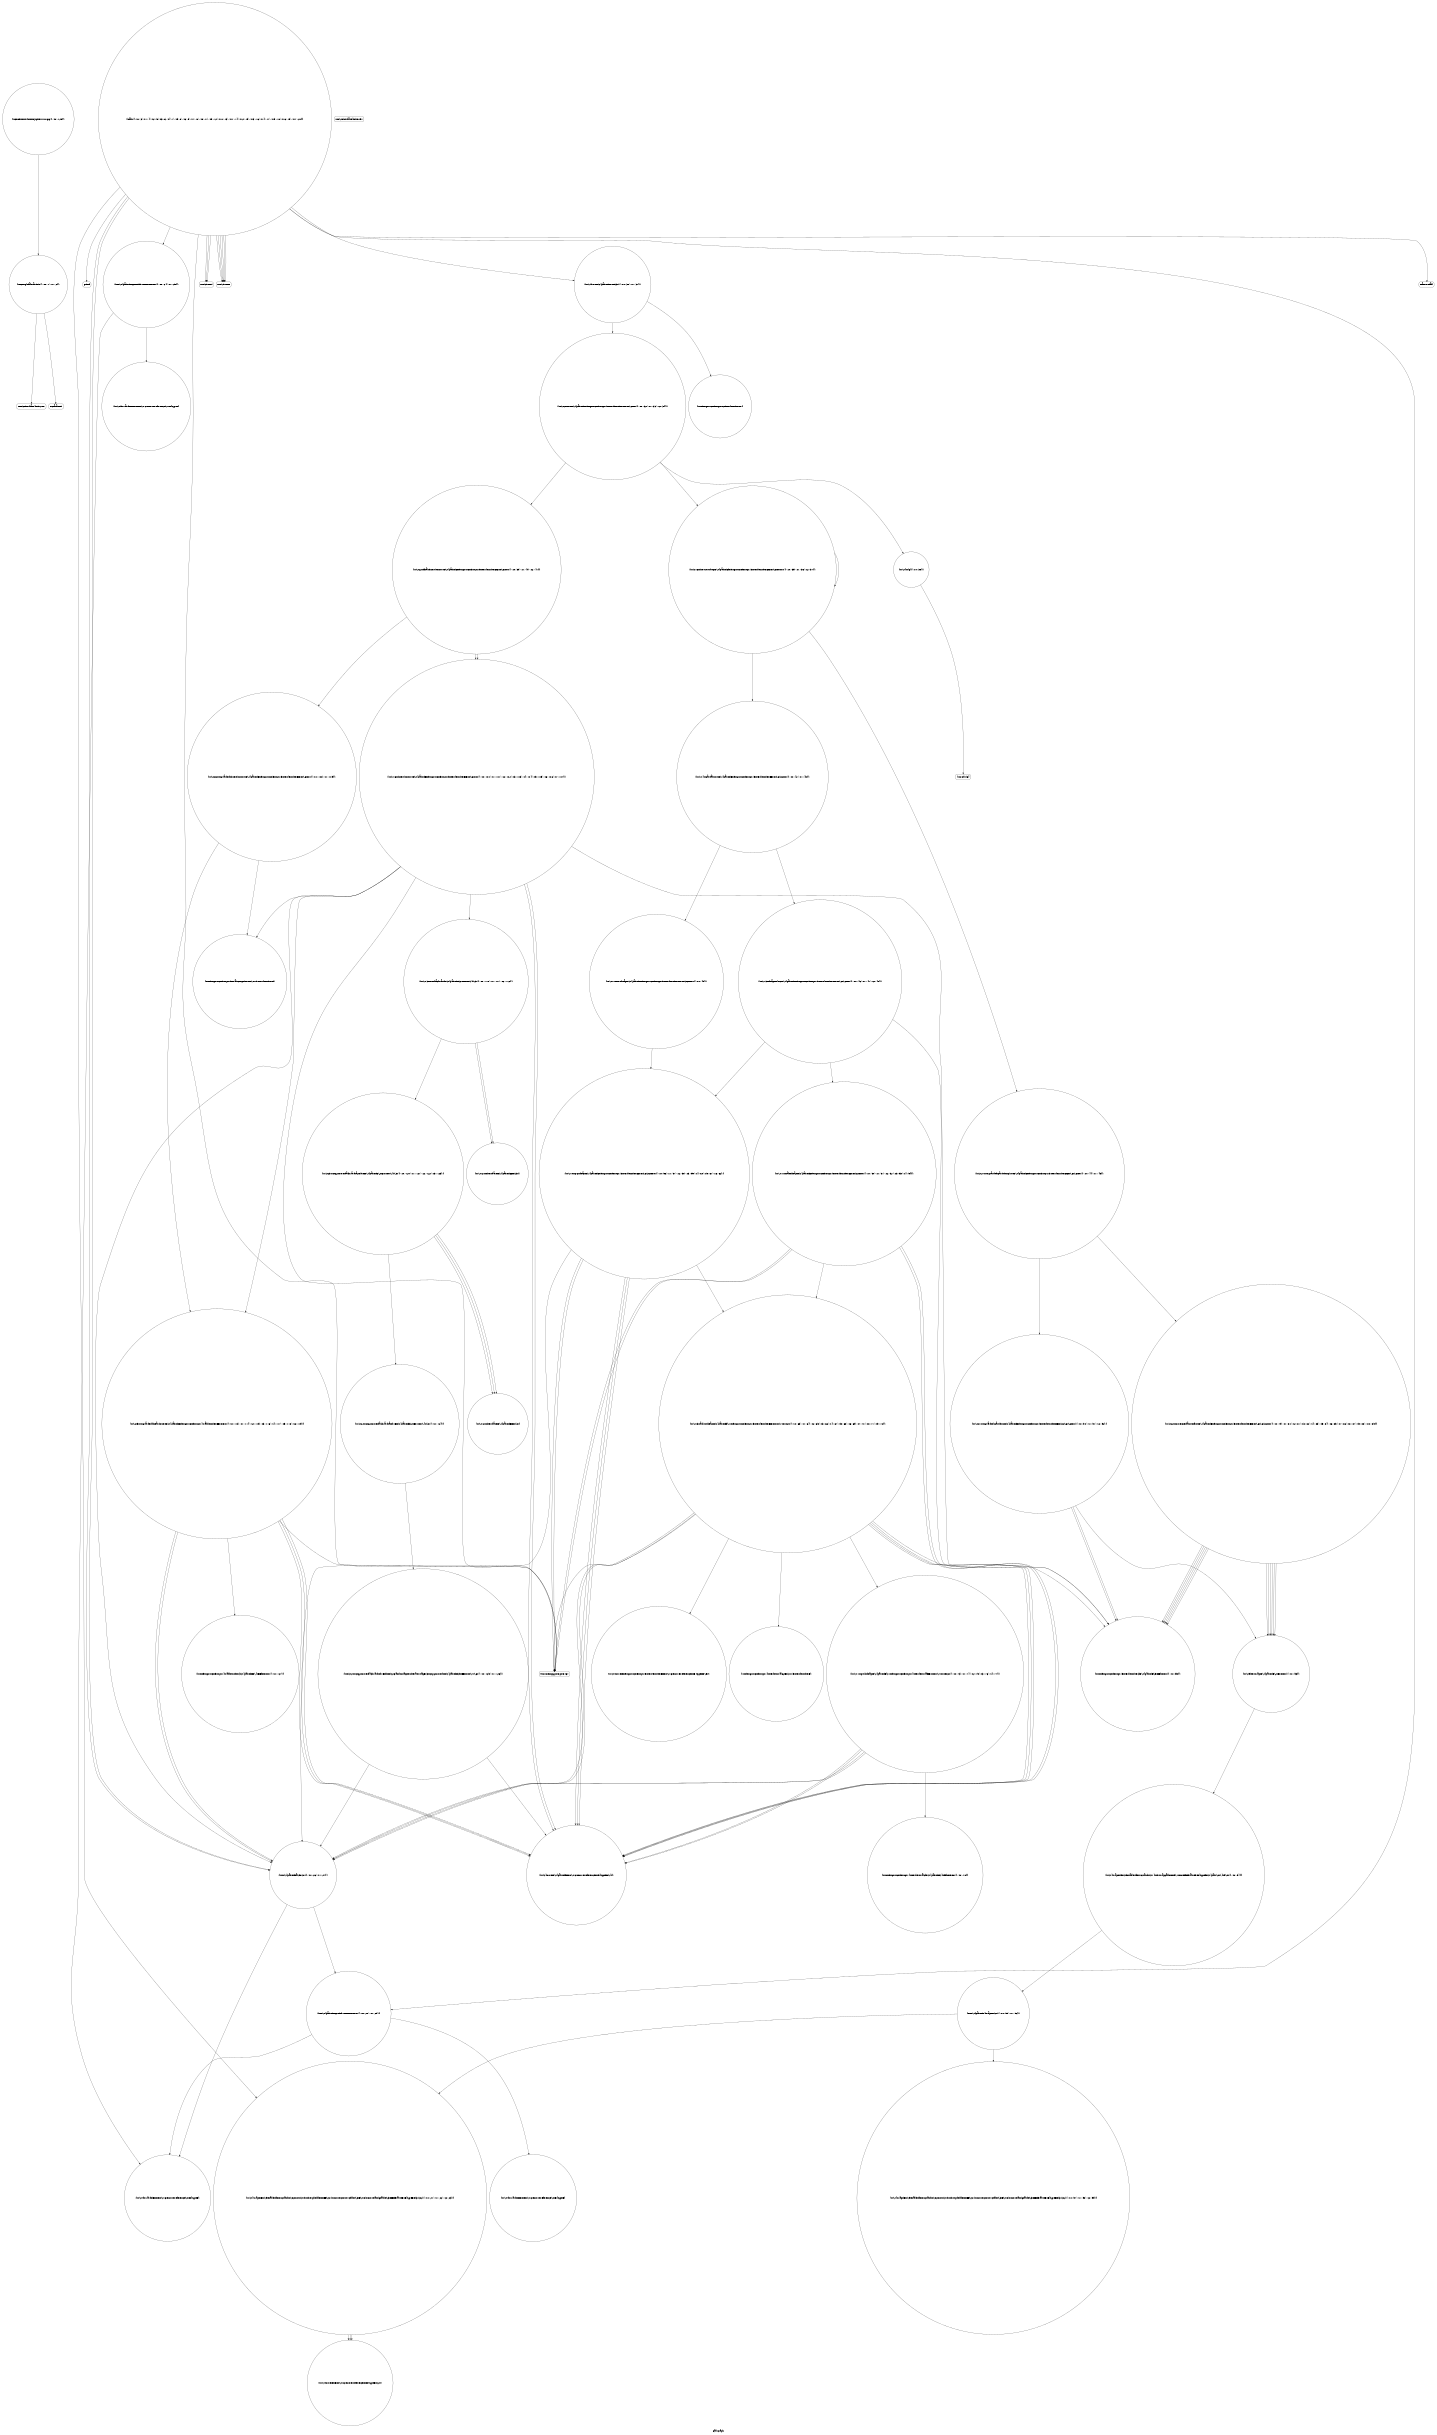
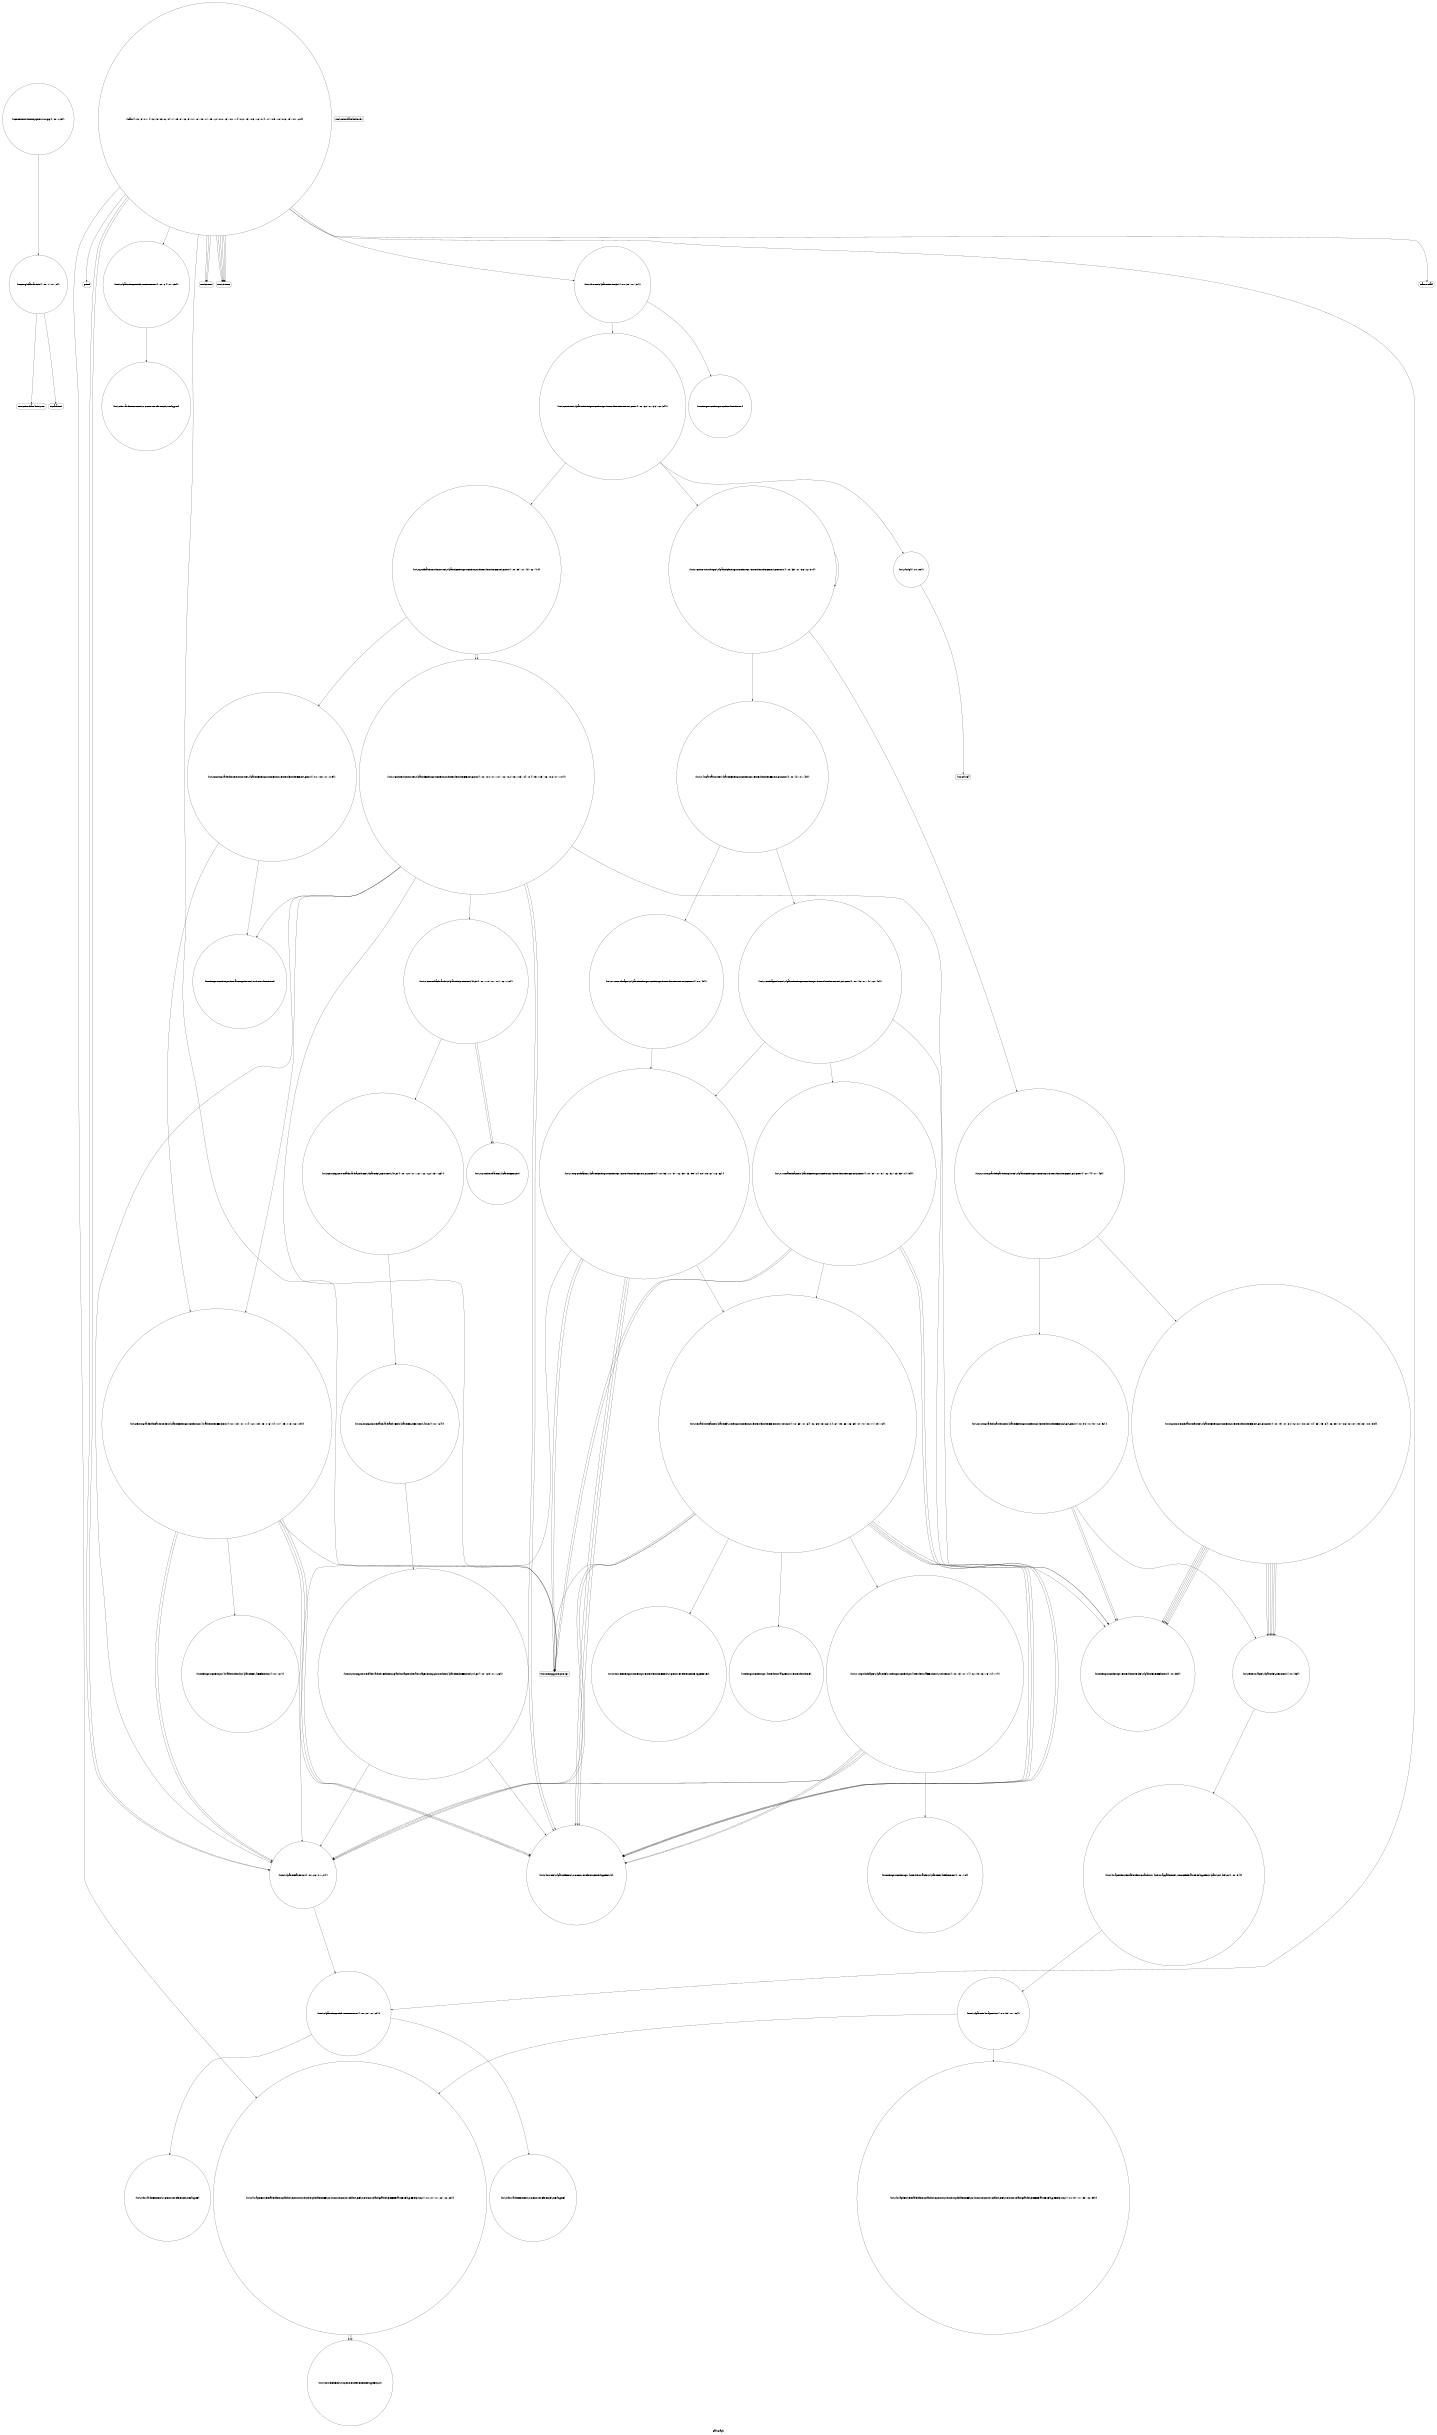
  digraph {
    label="Call Graph"
    node [shape=circle]
    edge [color=black tailport=s0]
    n1 [label="{__cxx_global_var_init|{<s0>1|<s1>2}}"]
    n2 [label="{_ZNSt8ios_base4InitC1Ev}" shape=Mrecord]
    n3 [label="{__cxa_atexit}" shape=Mrecord]
    n4 [label="{llvm.ctlz.i64}" shape=Mrecord]
    n5 [label="{_ZSt4swapIxENSt9enable_ifIXsr6__and_ISt6__not_ISt15__is_tuple_likeIT_EESt21is_move_constructibleIS3_ESt18is_move_assignableIS3_EEE5valueEvE4typeERS3_SC_|{<s0>21|<s1>22|<s2>23}}"]
    n6 [label="{_ZSt4moveIRxEONSt16remove_referenceIT_E4typeEOS2_}"]
    n7 [label="{_ZSt12__miter_baseIPSt4pairIxiEET_S3_}"]
    n8 [label="{printf}" shape=Mrecord]
    n9 [label="{_ZSt16__introsort_loopIPSt4pairIxiElN9__gnu_cxx5__ops15_Iter_less_iterEEvT_S6_T0_T1_|{<s0>35|<s1>36|<s2>37}}"]
    n10 [label="{_ZSt14__partial_sortIPSt4pairIxiEN9__gnu_cxx5__ops15_Iter_less_iterEEvT_S6_S6_T0_|{<s0>42|<s1>43}}"]
    n11 [label="{_ZSt27__unguarded_partition_pivotIPSt4pairIxiEN9__gnu_cxx5__ops15_Iter_less_iterEET_S6_S6_T0_|{<s0>44|<s1>45}}"]
    n12 [label="{_ZSt13__heap_selectIPSt4pairIxiEN9__gnu_cxx5__ops15_Iter_less_iterEEvT_S6_S6_T0_|{<s0>46|<s1>47|<s2>48}}"]
    n13 [label="{_ZSt11__sort_heapIPSt4pairIxiEN9__gnu_cxx5__ops15_Iter_less_iterEEvT_S6_RT0_|{<s0>49}}"]
    n14 [label="{_ZSt22__move_median_to_firstIPSt4pairIxiEN9__gnu_cxx5__ops15_Iter_less_iterEEvT_S6_S6_S6_T0_|{<s0>79|<s1>80|<s2>81|<s3>82|<s4>83|<s5>84|<s6>85|<s7>86|<s8>87|<s9>88|<s10>89}}"]
    n15 [label="{_ZSt21__unguarded_partitionIPSt4pairIxiEN9__gnu_cxx5__ops15_Iter_less_iterEET_S6_S6_S6_T0_|{<s0>90|<s1>91|<s2>92}}"]
    n16 [label="{_ZSt11__make_heapIPSt4pairIxiEN9__gnu_cxx5__ops15_Iter_less_iterEEvT_S6_RT0_|{<s0>50|<s1>51|<s2>52|<s3>53|<s4>54}}"]
    n17 [label="{_ZNK9__gnu_cxx5__ops15_Iter_less_iterclIPSt4pairIxiES5_EEbT_T0_|{<s0>55}}"]
    n18 [label="{_ZSt10__pop_heapIPSt4pairIxiEN9__gnu_cxx5__ops15_Iter_less_iterEEvT_S6_S6_RT0_|{<s0>56|<s1>57|<s2>58|<s3>59|<s4>60|<s5>61|<s6>62}}"]
    n19 [label="{_ZSt9iter_swapIPSt4pairIxiES2_EvT_T0_|{<s0>93}}"]
    n20 [label="{_ZSt4moveIRSt4pairIxiEEONSt16remove_referenceIT_E4typeEOS4_}"]
    n21 [label="{llvm.memcpy.p0i8.p0i8.i64}" shape=Mrecord]
    n22 [label="{_ZSt13__adjust_heapIPSt4pairIxiElS1_N9__gnu_cxx5__ops15_Iter_less_iterEEvT_T0_S7_T1_T2_|{<s0>63|<s1>64|<s2>65|<s3>66|<s4>67|<s5>68|<s6>69|<s7>70|<s8>71|<s9>72}}"]
    n23 [label="{_ZSt11__push_heapIPSt4pairIxiElS1_N9__gnu_cxx5__ops14_Iter_less_valEEvT_T0_S7_T1_RT2_|{<s0>73|<s1>74|<s2>75|<s3>76|<s4>77}}"]
    n24 [label="{_ZNSt4pairIxiEaSEOS0_|{<s0>26|<s1>27}}"]
    n25 [label="{_ZSt4moveIRN9__gnu_cxx5__ops15_Iter_less_iterEEONSt16remove_referenceIT_E4typeEOS5_}"]
    n26 [label="{_ZN9__gnu_cxx5__ops14_Iter_less_valC2ENS0_15_Iter_less_iterE}"]
    n27 [label="{_ZNK9__gnu_cxx5__ops14_Iter_less_valclIPSt4pairIxiES4_EEbT_RT0_|{<s0>78}}"]
    n28 [label="{_ZSt7forwardIiEOT_RNSt16remove_referenceIS0_E4typeE}"]
    n29 [label="{_ZNSt4pairIxiEC2IxiLb1EEEOT_OT0_|{<s0>28|<s1>29}}"]
    n30 [label="{_ZSt7forwardIxEOT_RNSt16remove_referenceIS0_E4typeE}"]
    n31 [label="{_ZNSt4pairIxiE4swapERS0_|{<s0>95|<s1>96}}"]
    n32 [label="{_ZSt4swapIiENSt9enable_ifIXsr6__and_ISt6__not_ISt15__is_tuple_likeIT_EESt21is_move_constructibleIS3_ESt18is_move_assignableIS3_EEE5valueEvE4typeERS3_SC_|{<s0>97|<s1>98|<s2>99}}"]
    n33 [label="{main|{<s0>3|<s1>4|<s2>5|<s3>6|<s4>7|<s5>8|<s6>9|<s7>10|<s8>11|<s9>12|<s10>13|<s11>14|<s12>15|<s13>16|<s14>17|<s15>18|<s16>19|<s17>20}}"]
    n34 [label="{_ZNSirsERi}" shape=Mrecord]
    n35 [label="{_ZNSirsERx}" shape=Mrecord]
    n36 [label="{_ZNSt4pairIxiEC2IRxiLb1EEEOT_OT0_|{<s0>24|<s1>25}}"]
    n37 [label="{_ZSt4sortIPSt4pairIxiEEvT_S3_|{<s0>30|<s1>31}}"]
    n38 [label="{__assert_fail}" shape=Mrecord]
    n39 [label="{_ZSt7forwardIRxEOT_RNSt16remove_referenceIS1_E4typeE}"]
    n40 [label="{_ZN9__gnu_cxx5__ops16__iter_less_iterEv}"]
    n41 [label="{_ZSt6__sortIPSt4pairIxiEN9__gnu_cxx5__ops15_Iter_less_iterEEvT_S6_T0_|{<s0>32|<s1>33|<s2>34}}"]
    n42 [label="{_ZSt4__lgl|{<s0>38}}"]
    n43 [label="{_ZSt22__final_insertion_sortIPSt4pairIxiEN9__gnu_cxx5__ops15_Iter_less_iterEEvT_S6_T0_|{<s0>39|<s1>40|<s2>41}}"]
    n44 [label="{_ZSt25__unguarded_linear_insertIPSt4pairIxiEN9__gnu_cxx5__ops14_Val_less_iterEEvT_T0_|{<s0>113|<s1>114|<s2>115|<s3>116|<s4>117|<s5>118|<s6>119}}"]
    n45 [label="{_ZNK9__gnu_cxx5__ops14_Val_less_iterclISt4pairIxiEPS4_EEbRT_T0_|{<s0>127}}"]
    n46 [label="{_ZSt16__insertion_sortIPSt4pairIxiEN9__gnu_cxx5__ops15_Iter_less_iterEEvT_S6_T0_|{<s0>100|<s1>101|<s2>102|<s3>103|<s4>104|<s5>105|<s6>106|<s7>107}}"]
    n47 [label="{_ZSt26__unguarded_insertion_sortIPSt4pairIxiEN9__gnu_cxx5__ops15_Iter_less_iterEEvT_S6_T0_|{<s0>108|<s1>109}}"]
    n48 [label="{_ZSt4swapIxiENSt9enable_ifIXsr6__and_ISt14__is_swappableIT_ES1_IT0_EEE5valueEvE4typeERSt4pairIS2_S4_ESA_|{<s0>94}}"]
    n49 [label="{_ZSt13move_backwardIPSt4pairIxiES2_ET0_T_S4_S3_|{<s0>110|<s1>111|<s2>112}}"]
    n50 [label="{_ZN9__gnu_cxx5__ops15__val_comp_iterENS0_15_Iter_less_iterE}"]
    n51 [label="{_ZSt23__copy_move_backward_a2ILb1EPSt4pairIxiES2_ET1_T0_S4_S3_|{<s0>120|<s1>121|<s2>122|<s3>123}}"]
    n52 [label="{_ZSt22__copy_move_backward_aILb1EPSt4pairIxiES2_ET1_T0_S4_S3_|{<s0>124}}"]
-   n53 [label="{_ZSt12__niter_baseIPSt4pairIxiEET_S3_}"]
    n54 [label="{_ZNSt20__copy_move_backwardILb1ELb0ESt26random_access_iterator_tagE13__copy_move_bIPSt4pairIxiES5_EET0_T_S7_S6_|{<s0>125|<s1>126}}"]
    n55 [label="{_GLOBAL__sub_I_Anjupiter_1_0.cpp|{<s0>128}}"]
    n56 [label="{_ZNSt8ios_base4InitD1Ev}" shape=Mrecord]
    n1 -> n2
    n1 -> n3 [tailport=s1]
    n5 -> n6
    n5 -> n6 [tailport=s1]
    n5 -> n6 [tailport=s2]
    n9 -> n9 [tailport=s2]
    n9 -> n10
    n9 -> n11 [tailport=s1]
    n10 -> n12
    n10 -> n13 [tailport=s1]
    n11 -> n14
    n11 -> n15 [tailport=s1]
    n12 -> n16
    n12 -> n17 [tailport=s1]
    n12 -> n18 [tailport=s2]
    n13 -> n18
    n14 -> n17
    n14 -> n17 [tailport=s1]
    n14 -> n17 [tailport=s3]
    n14 -> n17 [tailport=s6]
    n14 -> n17 [tailport=s8]
    n14 -> n19 [tailport=s2]
    n14 -> n19 [tailport=s4]
    n14 -> n19 [tailport=s5]
    n14 -> n19 [tailport=s7]
    n14 -> n19 [tailport=s9]
    n14 -> n19 [tailport=s10]
    n15 -> n17
    n15 -> n17 [tailport=s1]
    n15 -> n19 [tailport=s2]
    n16 -> n20
    n16 -> n20 [tailport=s2]
    n16 -> n21 [tailport=s1]
    n16 -> n21 [tailport=s3]
    n16 -> n22 [tailport=s4]
    n18 -> n20
    n18 -> n20 [tailport=s2]
    n18 -> n20 [tailport=s4]
    n18 -> n21 [tailport=s1]
    n18 -> n21 [tailport=s5]
    n18 -> n22 [tailport=s6]
    n18 -> n24 [tailport=s3]
    n19 -> n48
    n22 -> n17
    n22 -> n20 [tailport=s1]
    n22 -> n20 [tailport=s3]
    n22 -> n20 [tailport=s7]
    n22 -> n21 [tailport=s8]
    n22 -> n23 [tailport=s9]
    n22 -> n24 [tailport=s2]
    n22 -> n24 [tailport=s4]
    n22 -> n25 [tailport=s5]
    n22 -> n26 [tailport=s6]
    n23 -> n20 [tailport=s1]
    n23 -> n20 [tailport=s3]
    n23 -> n24 [tailport=s2]
    n23 -> n24 [tailport=s4]
    n23 -> n27
-   n24 -> n28 [tailport=s1]
    n24 -> n29
    n29 -> n28 [tailport=s1]
    n29 -> n30
    n31 -> n5
    n31 -> n32 [tailport=s1]
    n33 -> n5 [tailport=s9]
    n33 -> n8 [tailport=s17]
    n33 -> n21 [tailport=s15]
    n33 -> n24 [tailport=s11]
    n33 -> n24 [tailport=s13]
    n33 -> n29 [tailport=s12]
    n33 -> n34
    n33 -> n34 [tailport=s1]
    n33 -> n34 [tailport=s2]
    n33 -> n35 [tailport=s3]
    n33 -> n35 [tailport=s4]
    n33 -> n35 [tailport=s5]
    n33 -> n35 [tailport=s6]
    n33 -> n35 [tailport=s7]
    n33 -> n35 [tailport=s8]
    n33 -> n36 [tailport=s10]
    n33 -> n37 [tailport=s14]
    n33 -> n38 [tailport=s16]
-   n36 -> n28 [tailport=s1]
    n36 -> n39
    n37 -> n40
    n37 -> n41 [tailport=s1]
    n41 -> n9 [tailport=s1]
    n41 -> n42
    n41 -> n43 [tailport=s2]
    n42 -> n4
    n43 -> n46
    n43 -> n46 [tailport=s2]
    n43 -> n47 [tailport=s1]
    n44 -> n20
    n44 -> n20 [tailport=s3]
    n44 -> n20 [tailport=s5]
    n44 -> n21 [tailport=s1]
    n44 -> n24 [tailport=s4]
    n44 -> n24 [tailport=s6]
    n44 -> n45 [tailport=s2]
    n46 -> n17
    n46 -> n20 [tailport=s1]
    n46 -> n20 [tailport=s4]
    n46 -> n21 [tailport=s2]
    n46 -> n24 [tailport=s5]
    n46 -> n44 [tailport=s7]
    n46 -> n49 [tailport=s3]
    n46 -> n50 [tailport=s6]
    n47 -> n44 [tailport=s1]
    n47 -> n50
    n48 -> n31
    n49 -> n7
    n49 -> n7 [tailport=s1]
    n49 -> n51 [tailport=s2]
    n51 -> n52 [tailport=s3]
-   n51 -> n53
-   n51 -> n53 [tailport=s1]
-   n51 -> n53 [tailport=s2]
    n52 -> n54
    n54 -> n20
    n54 -> n24 [tailport=s1]
    n55 -> n1
  }
